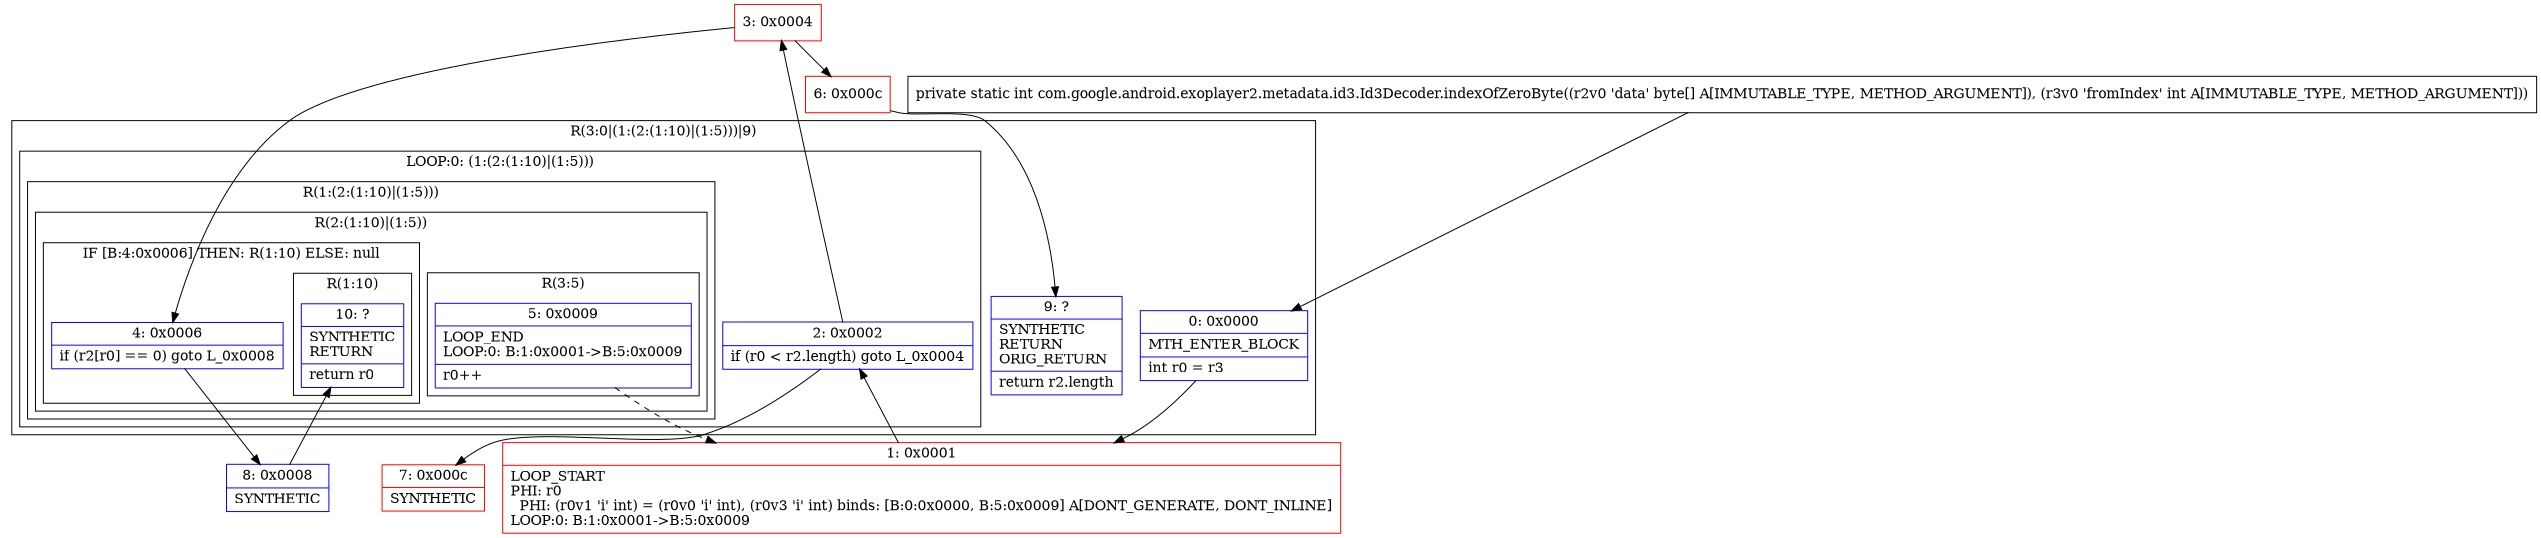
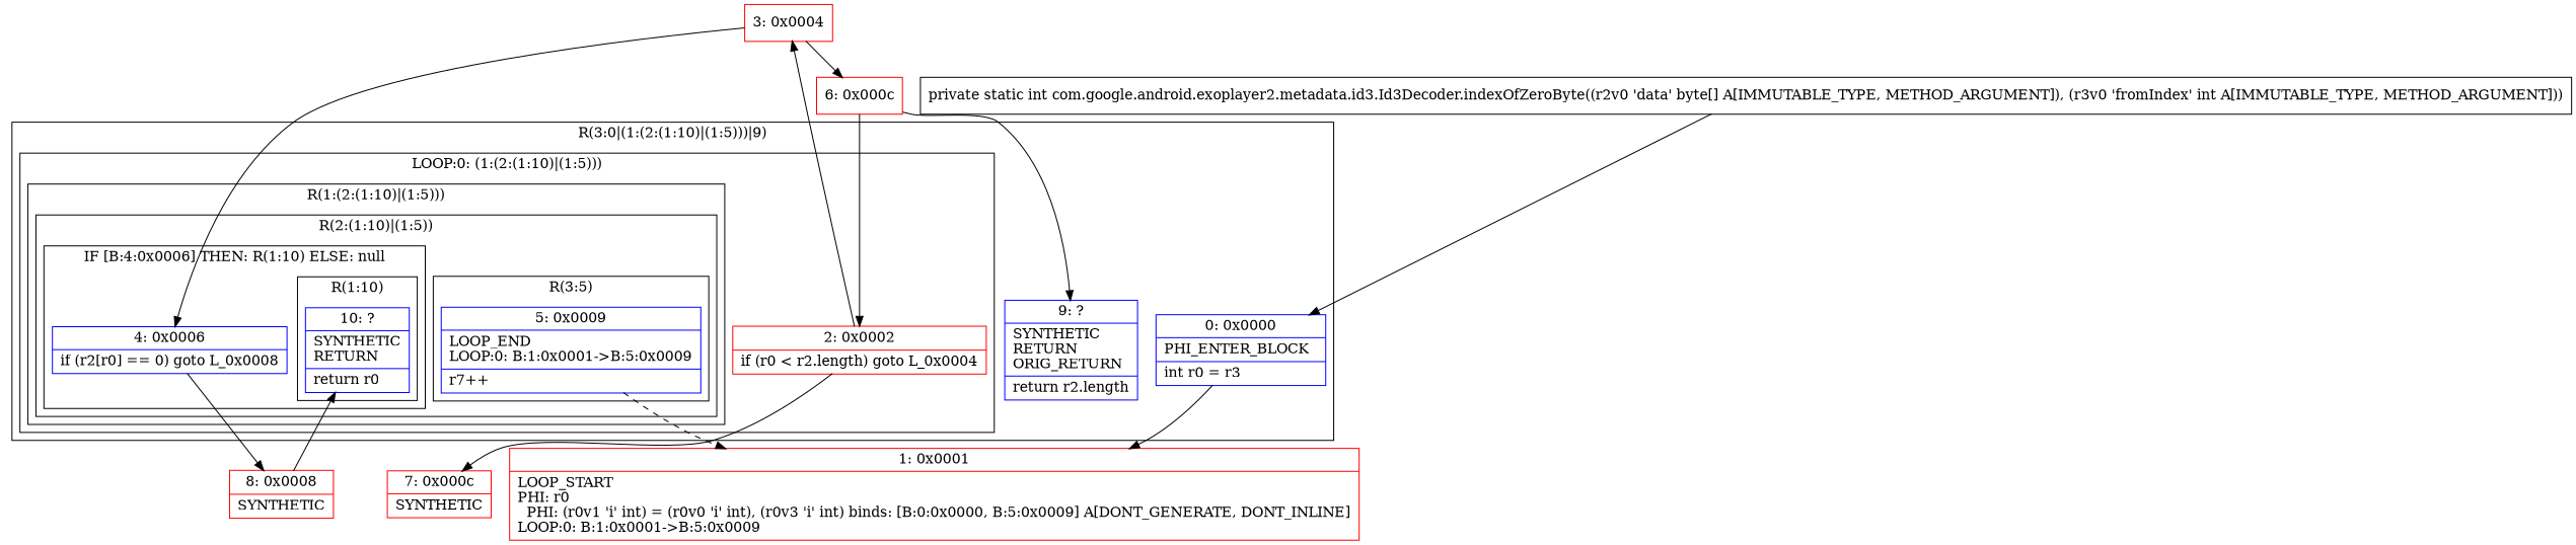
  digraph {
    node [color=blue shape=record]
    n1 [label="{10\:\ ?|SYNTHETIC\lRETURN\l|return r0\l}"]
    n2 [label="{4\:\ 0x0006|if (r2[r0] == 0) goto L_0x0008\l}"]
-   n3 [label="{5\:\ 0x0009|LOOP_END\lLOOP:0: B:1:0x0001\-\>B:5:0x0009\l|r0++\l}"]
-   n4 [label="{2\:\ 0x0002|if (r0 \< r2.length) goto L_0x0004\l}"]
-   n5 [label="{0\:\ 0x0000|MTH_ENTER_BLOCK\l|int r0 = r3\l}"]
+   n3 [label="{5\:\ 0x0009|LOOP_END\lLOOP:0: B:1:0x0001\-\>B:5:0x0009\l|r7++\l}"]
+   n4 [color=red label="{2\:\ 0x0002|if (r0 \< r2.length) goto L_0x0004\l}"]
+   n5 [label="{0\:\ 0x0000|PHI_ENTER_BLOCK\l|int r0 = r3\l}"]
    n6 [label="{9\:\ ?|SYNTHETIC\lRETURN\lORIG_RETURN\l|return r2.length\l}"]
-   n7 [label="{8\:\ 0x0008|SYNTHETIC\l}"]
+   n7 [color=red label="{8\:\ 0x0008|SYNTHETIC\l}"]
    n8 [color=red label="{1\:\ 0x0001|LOOP_START\lPHI: r0 \l  PHI: (r0v1 'i' int) = (r0v0 'i' int), (r0v3 'i' int) binds: [B:0:0x0000, B:5:0x0009] A[DONT_GENERATE, DONT_INLINE]\lLOOP:0: B:1:0x0001\-\>B:5:0x0009\l}"]
    n9 [color=red label="{3\:\ 0x0004}"]
    n10 [color=red label="{7\:\ 0x000c|SYNTHETIC\l}"]
    n11 [color=red label="{6\:\ 0x000c}"]
    n12 [label="{private static int com.google.android.exoplayer2.metadata.id3.Id3Decoder.indexOfZeroByte((r2v0 'data' byte[] A[IMMUTABLE_TYPE, METHOD_ARGUMENT]), (r3v0 'fromIndex' int A[IMMUTABLE_TYPE, METHOD_ARGUMENT])) }" color=""]
    subgraph cluster_1 {
      label="R(3:0|(1:(2:(1:10)|(1:5)))|9)"
      n5
      n6
      subgraph cluster_2 {
        label="LOOP:0: (1:(2:(1:10)|(1:5)))"
        n4
        subgraph cluster_3 {
          label="R(1:(2:(1:10)|(1:5)))"
          subgraph cluster_4 {
            label="R(2:(1:10)|(1:5))"
            subgraph cluster_5 {
              label="IF [B:4:0x0006] THEN: R(1:10) ELSE: null"
              n2
              subgraph cluster_6 {
                label="R(1:10)"
                n1
              }
            }
            subgraph cluster_7 {
              label="R(3:5)"
              n3
            }
          }
        }
      }
    }
    n2 -> n7
    n3 -> n8 [style=dashed]
    n4 -> n9
    n4 -> n10 [style=solid]
    n5 -> n8
    n7 -> n1
-   n8 -> n4
+   n11 -> n4
    n9 -> n2
    n9 -> n11
    n11 -> n6
    n12 -> n5
  }
